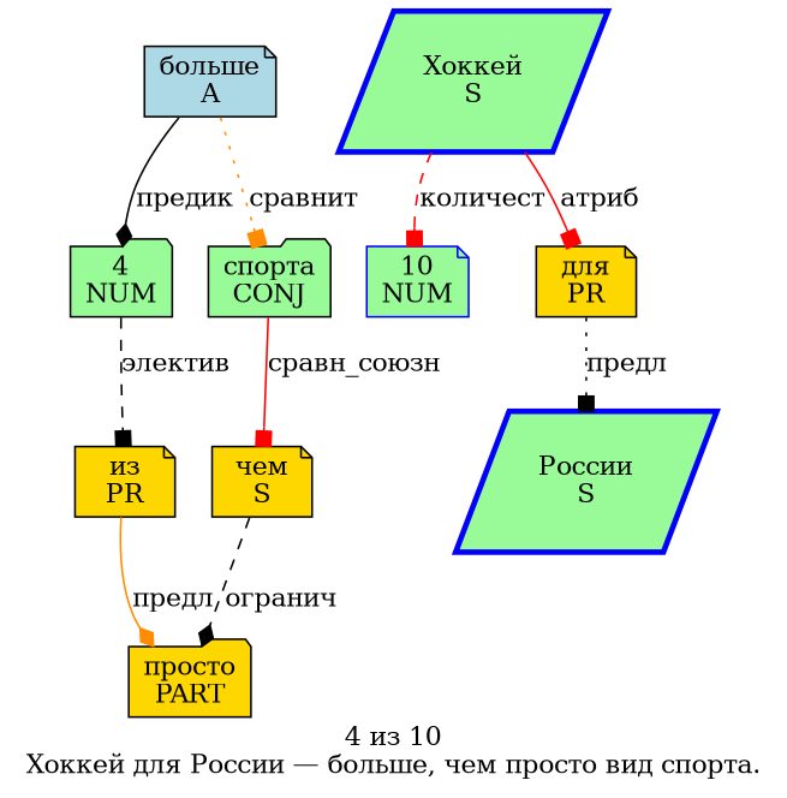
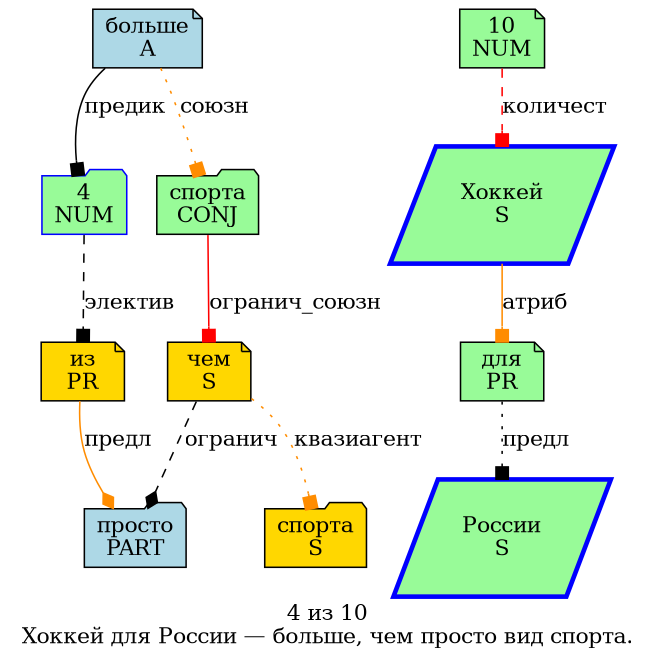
  digraph {
    label="4 из 10\nХоккей для России — больше, чем просто вид спорта."
    node [fillcolor=palegreen penwidth=1 shape=note style=filled]
    edge [arrowhead=box color=black style=solid]
-   n1 [label="4\nNUM" shape=folder]
+   n1 [label="4\nNUM" shape=folder color=blue]
    n2 [fillcolor=gold label="из\nPR"]
-   n3 [fillcolor=gold label="просто\nPART" shape=folder]
+   n3 [fillcolor=lightblue label="просто\nPART" shape=folder]
    n4 [color=blue label="Хоккей\nS" penwidth=3 shape=parallelogram]
-   n5 [label="10\nNUM" color=blue]
-   n6 [fillcolor=gold label="для\nPR"]
+   n5 [label="10\nNUM"]
+   n6 [label="для\nPR"]
    n7 [color=blue label="России\nS" penwidth=3 shape=parallelogram]
    n8 [fillcolor=lightblue label="больше\nA"]
    n9 [label="спорта\nCONJ" shape=folder]
    n10 [fillcolor=gold label="чем\nS"]
+   n11 [fillcolor=gold label="спорта\nS" shape=folder]
    n1 -> n2 [label="электив" style=dashed]
    n2 -> n3 [arrowhead=diamond color=darkorange label="предл"]
-   n4 -> n5 [color=red label="количест" style=dashed]
-   n4 -> n6 [color=red label="атриб"]
+   n5 -> n4 [color=red label="количест" style=dashed]
+   n4 -> n6 [color=darkorange label="атриб"]
    n6 -> n7 [label="предл" style=dotted]
-   n8 -> n1 [arrowhead=diamond label="предик"]
-   n8 -> n9 [color=darkorange label="сравнит" style=dotted]
-   n9 -> n10 [color=red label="сравн_союзн"]
+   n8 -> n1 [label="предик"]
+   n8 -> n9 [color=darkorange label="союзн" style=dotted]
+   n9 -> n10 [color=red label="огранич_союзн"]
    n10 -> n3 [arrowhead=diamond label="огранич" style=dashed]
+   n10 -> n11 [color=darkorange label="квазиагент" style=dotted]
  }
